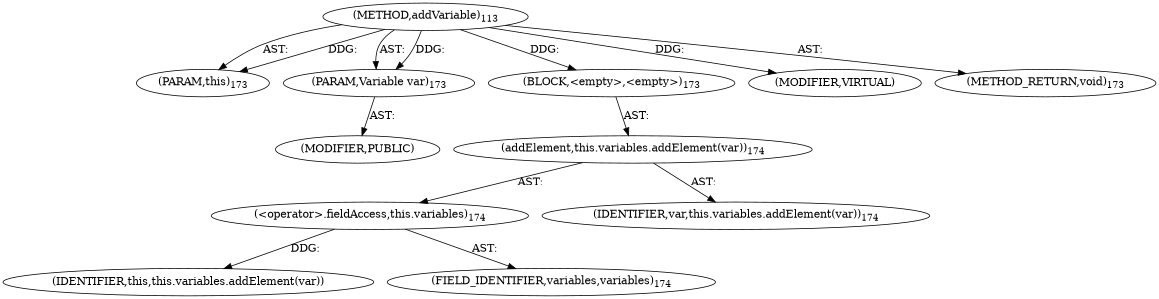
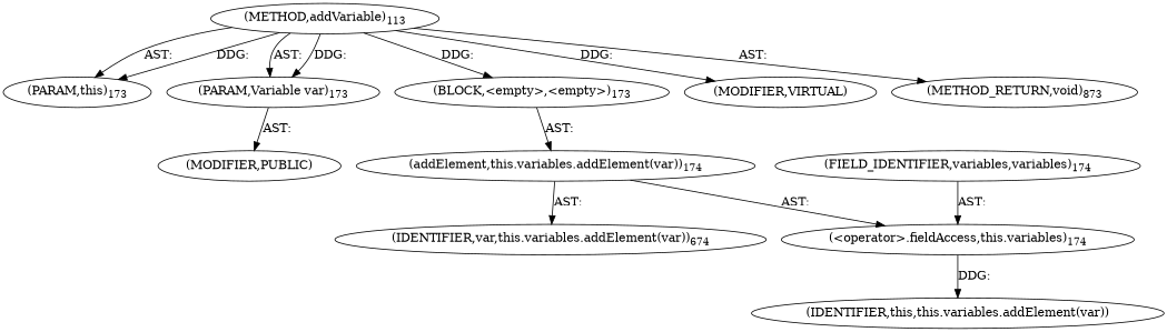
  digraph {
    n1 [label=<(METHOD,addVariable)<SUB>113</SUB>>]
    n2 [label=<(PARAM,this)<SUB>173</SUB>>]
    n3 [label=<(PARAM,Variable var)<SUB>173</SUB>>]
    n4 [label=<(BLOCK,&lt;empty&gt;,&lt;empty&gt;)<SUB>173</SUB>>]
    n5 [label=<(MODIFIER,VIRTUAL)>]
-   n6 [label=<(METHOD_RETURN,void)<SUB>173</SUB>>]
+   n6 [label=<(METHOD_RETURN,void)<SUB>873</SUB>>]
    n7 [label=<(MODIFIER,PUBLIC)>]
    n8 [label=<(addElement,this.variables.addElement(var))<SUB>174</SUB>>]
    n9 [label=<(&lt;operator&gt;.fieldAccess,this.variables)<SUB>174</SUB>>]
-   n10 [label=<(IDENTIFIER,var,this.variables.addElement(var))<SUB>174</SUB>>]
+   n10 [label=<(IDENTIFIER,var,this.variables.addElement(var))<SUB>674</SUB>>]
    n11 [label=<(IDENTIFIER,this,this.variables.addElement(var))>]
    n12 [label=<(FIELD_IDENTIFIER,variables,variables)<SUB>174</SUB>>]
    n1 -> n2 [label="AST: "]
    n1 -> n2 [label="DDG: "]
    n1 -> n3 [label="AST: "]
    n1 -> n3 [label="DDG: "]
    n1 -> n4 [label="DDG: "]
    n1 -> n5 [label="DDG: "]
    n1 -> n6 [label="AST: "]
    n3 -> n7 [label="AST: "]
    n4 -> n8 [label="AST: "]
    n8 -> n9 [label="AST: "]
    n8 -> n10 [label="AST: "]
    n9 -> n11 [label="DDG: "]
-   n9 -> n12 [label="AST: "]
+   n12 -> n9 [label="AST: "]
  }
